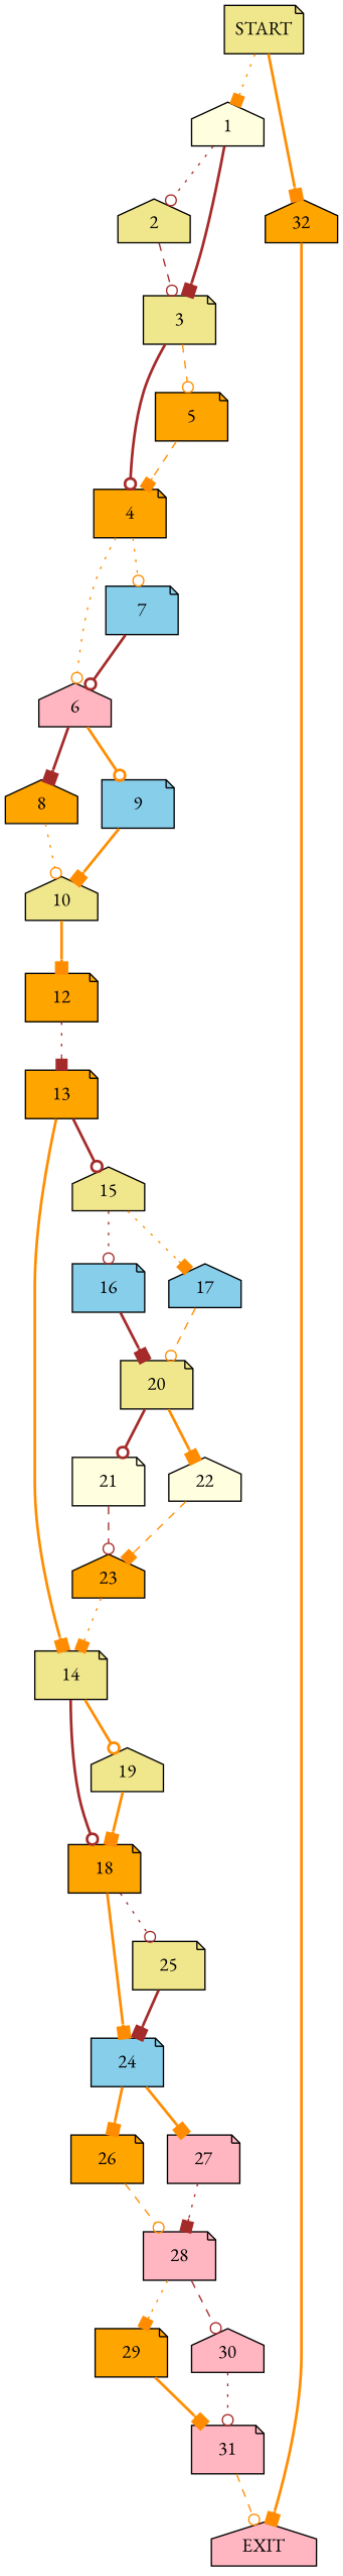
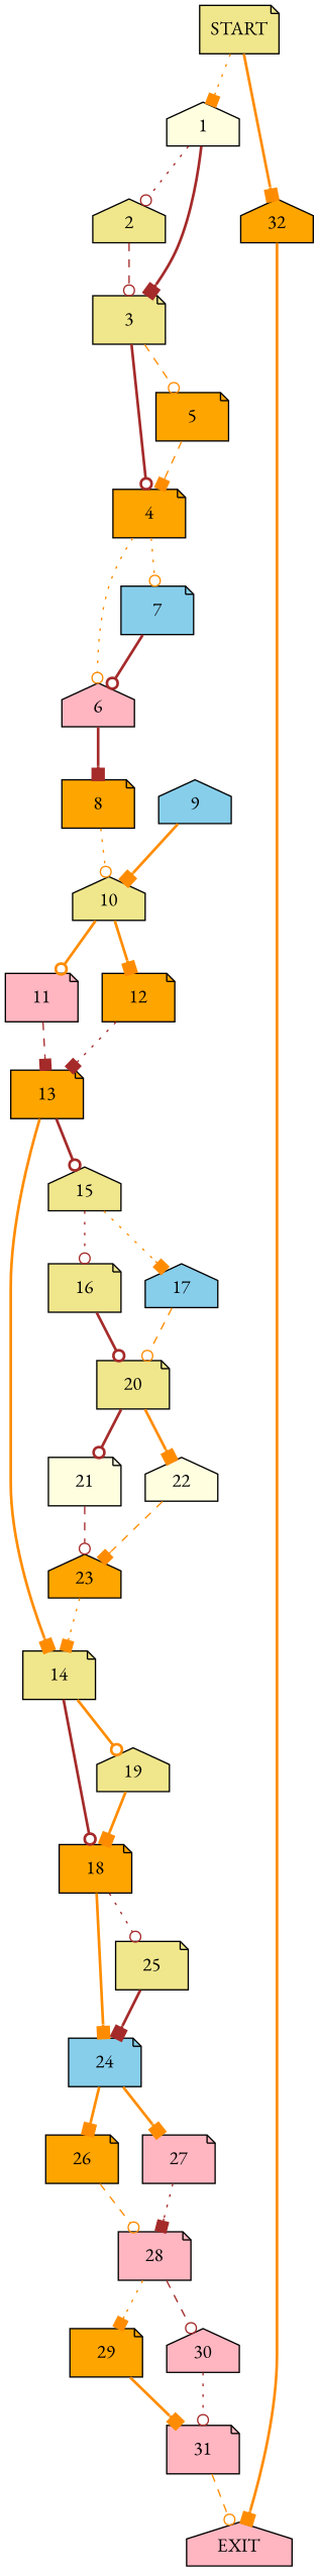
  digraph {
    fontname="EB Garamond"
    node [fillcolor=khaki fontname="EB Garamond" shape=note style=filled]
    edge [arrowhead=box color=darkorange fontname="EB Garamond" style=bold]
    n1 [label=START]
    1 [fillcolor=lightyellow shape=house]
    32 [fillcolor=orange shape=house]
    2 [shape=house]
    3
    n6 [fillcolor=lightpink label=EXIT shape=house]
    4 [fillcolor=orange]
    5 [fillcolor=orange]
    6 [fillcolor=lightpink shape=house]
    7 [fillcolor=skyblue]
-   8 [fillcolor=orange shape=house]
-   9 [fillcolor=skyblue]
+   8 [fillcolor=orange]
+   9 [fillcolor=skyblue shape=house]
    10 [shape=house]
+   11 [fillcolor=lightpink]
    12 [fillcolor=orange]
    13 [fillcolor=orange]
    14
    15 [shape=house]
    18 [fillcolor=orange]
    19 [shape=house]
-   16 [fillcolor=skyblue]
+   16
    17 [fillcolor=skyblue shape=house]
    24 [fillcolor=skyblue]
    25
    20
    21 [fillcolor=lightyellow]
    22 [fillcolor=lightyellow shape=house]
    26 [fillcolor=orange]
    27 [fillcolor=lightpink]
    23 [fillcolor=orange shape=house]
    28 [fillcolor=lightpink]
    29 [fillcolor=orange]
    30 [fillcolor=lightpink shape=house]
    31 [fillcolor=lightpink]
    n1 -> 1 [style=dotted]
    n1 -> 32
    1 -> 2 [arrowhead=odot color=brown style=dotted]
    1 -> 3 [color=brown]
    32 -> n6
    2 -> 3 [arrowhead=odot color=brown style=dashed]
    3 -> 4 [arrowhead=odot color=brown]
    3 -> 5 [arrowhead=odot style=dashed]
    4 -> 6 [arrowhead=odot style=dotted]
    4 -> 7 [arrowhead=odot style=dotted]
    5 -> 4 [style=dashed]
    6 -> 8 [color=brown]
-   6 -> 9 [arrowhead=odot]
    7 -> 6 [arrowhead=odot color=brown]
    8 -> 10 [arrowhead=odot style=dotted]
    9 -> 10
+   10 -> 11 [arrowhead=odot]
    10 -> 12
+   11 -> 13 [color=brown style=dashed]
    12 -> 13 [color=brown style=dotted]
    13 -> 14
    13 -> 15 [arrowhead=odot color=brown]
    14 -> 18 [arrowhead=odot color=brown]
    14 -> 19 [arrowhead=odot]
    15 -> 16 [arrowhead=odot color=brown style=dotted]
    15 -> 17 [style=dotted]
    18 -> 24
    18 -> 25 [arrowhead=odot color=brown style=dotted]
    19 -> 18
-   16 -> 20 [color=brown]
+   16 -> 20 [arrowhead=odot color=brown]
    17 -> 20 [arrowhead=odot style=dashed]
    24 -> 26
    24 -> 27
    25 -> 24 [color=brown]
    20 -> 21 [arrowhead=odot color=brown]
    20 -> 22
    21 -> 23 [arrowhead=odot color=brown style=dashed]
    22 -> 23 [style=dashed]
    26 -> 28 [arrowhead=odot style=dashed]
    27 -> 28 [color=brown style=dotted]
    23 -> 14 [style=dotted]
    28 -> 29 [style=dotted]
    28 -> 30 [arrowhead=odot color=brown style=dashed]
    29 -> 31
    30 -> 31 [arrowhead=odot color=brown style=dotted]
    31 -> n6 [arrowhead=odot style=dashed]
  }
